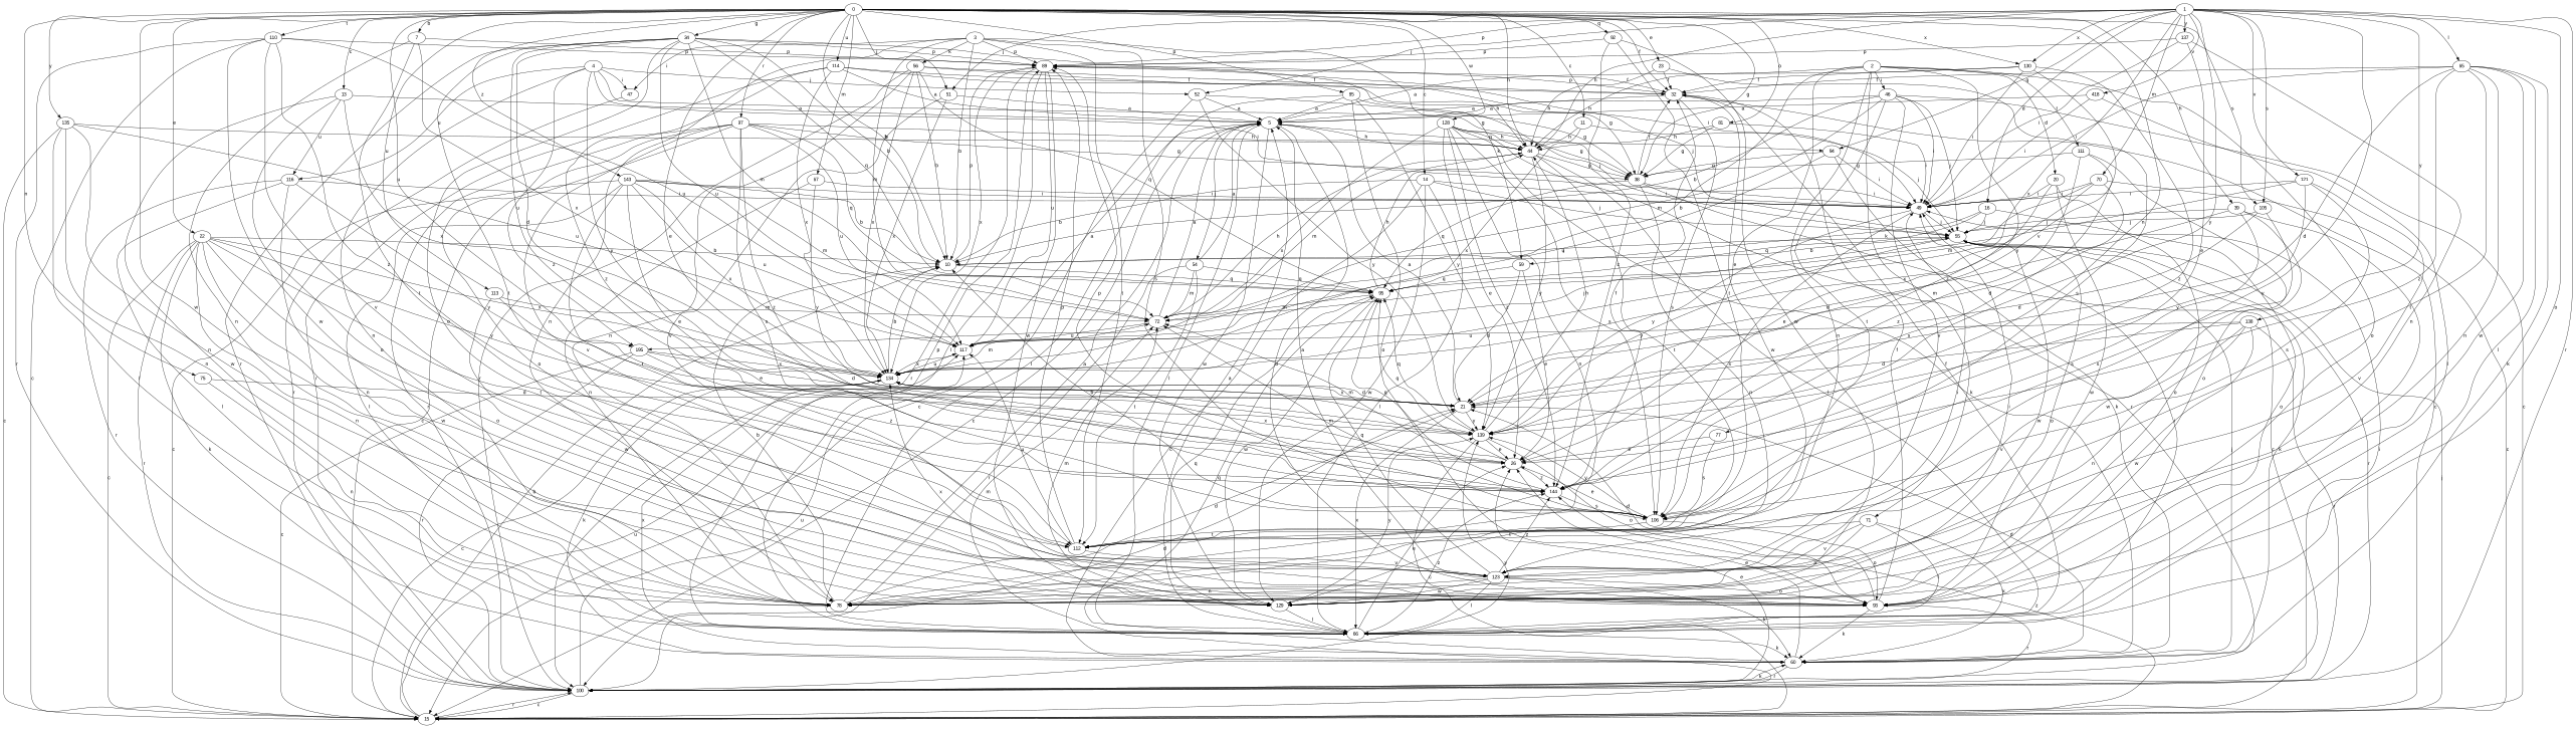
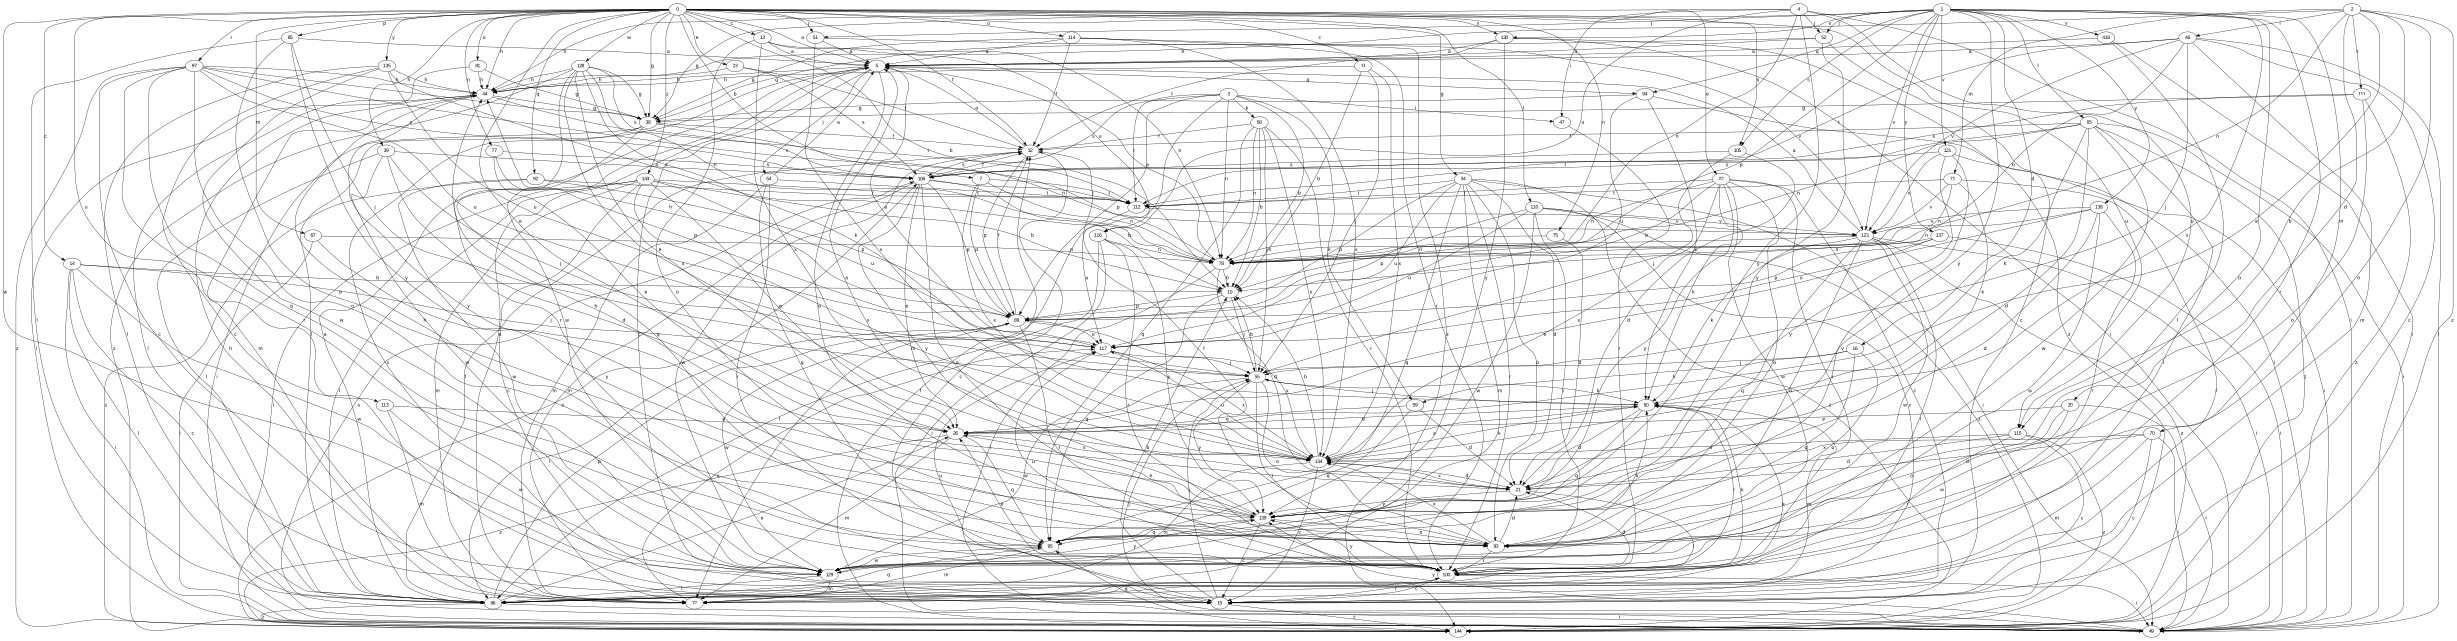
  strict digraph {
    fontname="Liberation Sans"
    node [fontname="Liberation Sans"]
    edge [fontname="Liberation Sans"]
    0
    5
    7
    10
    11
    13
    14
    22
    23
    26
    32
    34
    38
    39
    44
    51
    67
    75
    77
    81
    85
    92
    97
    105
    110
    113
    114
-   115 [label=195]
+   115
    128
    129
    130
    135
    143
    n34 [label=93]
    94
    15
    54
    66
    89
    134
    78
    112
    55
    95
    116
    49
    100
    139
    60
    106
    144
    72
    117
    21
    123
    1
    16
    52
    65
    70
    n61 [label=418]
    121
    137
    138
    59
    2
    20
    46
    71
    111
    3
    47
    56
    4
+   0 -> 5 [label=a]
    0 -> 7 [label=b]
    0 -> 10 [label=b]
    0 -> 11 [label=c]
    0 -> 13 [label=c]
    0 -> 14 [label=c]
    0 -> 22 [label=e]
    0 -> 23 [label=e]
    0 -> 26 [label=e]
    0 -> 32 [label=f]
    0 -> 34 [label=g]
    0 -> 38 [label=g]
    0 -> 39 [label=h]
    0 -> 44 [label=h]
    0 -> 51 [label=j]
    0 -> 67 [label=m]
    0 -> 75 [label=n]
    0 -> 77 [label=n]
    0 -> 81 [label=o]
    0 -> 85 [label=p]
    0 -> 92 [label=q]
    0 -> 97 [label=r]
    0 -> 105 [label=s]
    0 -> 110 [label=t]
    0 -> 113 [label=u]
    0 -> 114 [label=u]
    0 -> 115 [label=u]
    0 -> 128 [label=w]
    0 -> 129 [label=w]
    0 -> 130 [label=x]
    0 -> 135 [label=y]
    0 -> 143 [label=z]
    5 -> 44 [label=h]
    5 -> 129 [label=w]
    5 -> n34 [label=o]
    5 -> 94 [label=q]
    5 -> 15 [label=c]
    5 -> 54 [label=j]
    5 -> 66 [label=l]
    7 -> 89 [label=p]
    7 -> 134 [label=x]
    7 -> 78 [label=n]
    7 -> 112 [label=t]
    10 -> 89 [label=p]
    10 -> 55 [label=j]
    10 -> 95 [label=q]
    11 -> 44 [label=h]
    11 -> 134 [label=x]
    11 -> 55 [label=j]
    13 -> 5 [label=a]
    13 -> n34 [label=o]
    13 -> 134 [label=x]
    13 -> 78 [label=n]
    13 -> 116 [label=u]
    14 -> 10 [label=b]
    14 -> 129 [label=w]
    14 -> 15 [label=c]
    14 -> 66 [label=l]
    14 -> 55 [label=j]
    14 -> 49 [label=i]
    22 -> 10 [label=b]
    22 -> 129 [label=w]
    22 -> n34 [label=o]
    22 -> 15 [label=c]
    22 -> 134 [label=x]
    22 -> 78 [label=n]
    22 -> 112 [label=t]
    22 -> 100 [label=r]
    22 -> 139 [label=y]
    22 -> 60 [label=k]
    23 -> 32 [label=f]
    23 -> 44 [label=h]
    23 -> 106 [label=s]
    26 -> 134 [label=x]
    26 -> 95 [label=q]
    26 -> 144 [label=z]
    26 -> 72 [label=m]
    32 -> 5 [label=a]
    32 -> 129 [label=w]
    32 -> 15 [label=c]
    32 -> 89 [label=p]
    32 -> 106 [label=s]
-   34 -> 10 [label=b]
+   11 -> 10 [label=b]
    34 -> n34 [label=o]
    34 -> 89 [label=p]
    34 -> 112 [label=t]
    34 -> 95 [label=q]
    34 -> 49 [label=i]
    34 -> 100 [label=r]
    34 -> 144 [label=z]
    34 -> 72 [label=m]
    34 -> 117 [label=u]
    34 -> 21 [label=d]
    38 -> 32 [label=f]
    38 -> 15 [label=c]
    38 -> 78 [label=n]
    38 -> 95 [label=q]
    38 -> 49 [label=i]
    39 -> 129 [label=w]
    39 -> 66 [label=l]
    39 -> 55 [label=j]
    39 -> 106 [label=s]
    39 -> 21 [label=d]
    44 -> 38 [label=g]
    44 -> 66 [label=l]
    44 -> 112 [label=t]
    44 -> 139 [label=y]
    44 -> 72 [label=m]
    51 -> 5 [label=a]
    51 -> 134 [label=x]
    51 -> 123 [label=v]
    67 -> 78 [label=n]
    67 -> 49 [label=i]
    67 -> 139 [label=y]
    75 -> 78 [label=n]
    75 -> 21 [label=d]
    77 -> 26 [label=e]
    77 -> 106 [label=s]
    81 -> 38 [label=g]
    81 -> 44 [label=h]
    81 -> 49 [label=i]
    85 -> 5 [label=a]
    85 -> n34 [label=o]
    85 -> 66 [label=l]
    85 -> 55 [label=j]
    85 -> 139 [label=y]
    92 -> 129 [label=w]
    92 -> 89 [label=p]
    92 -> 112 [label=t]
    92 -> 144 [label=z]
    97 -> 38 [label=g]
    97 -> 44 [label=h]
    97 -> n34 [label=o]
    97 -> 15 [label=c]
    97 -> 95 [label=q]
    97 -> 100 [label=r]
    97 -> 106 [label=s]
    97 -> 144 [label=z]
    97 -> 117 [label=u]
    97 -> 123 [label=v]
    105 -> 55 [label=j]
    105 -> 106 [label=s]
    105 -> 21 [label=d]
    110 -> 129 [label=w]
    110 -> 15 [label=c]
    110 -> 89 [label=p]
    110 -> 100 [label=r]
    110 -> 144 [label=z]
    110 -> 117 [label=u]
    110 -> 123 [label=v]
    113 -> 26 [label=e]
    113 -> 129 [label=w]
    113 -> 72 [label=m]
    114 -> 5 [label=a]
    114 -> 32 [label=f]
    114 -> 38 [label=g]
    114 -> 134 [label=x]
    114 -> 100 [label=r]
    114 -> 144 [label=z]
    115 -> 15 [label=c]
    115 -> 134 [label=x]
    115 -> 100 [label=r]
    115 -> 144 [label=z]
    115 -> 21 [label=d]
    128 -> 26 [label=e]
    128 -> 38 [label=g]
    128 -> 44 [label=h]
    128 -> 134 [label=x]
    128 -> 78 [label=n]
    128 -> 100 [label=r]
    128 -> 60 [label=k]
    128 -> 106 [label=s]
    128 -> 144 [label=z]
    129 -> 66 [label=l]
    129 -> 139 [label=y]
    129 -> 72 [label=m]
    130 -> 5 [label=a]
    130 -> 32 [label=f]
    130 -> 49 [label=i]
    130 -> 139 [label=y]
    130 -> 144 [label=z]
    135 -> 44 [label=h]
    135 -> 129 [label=w]
    135 -> 15 [label=c]
    135 -> 66 [label=l]
    135 -> 78 [label=n]
    135 -> 117 [label=u]
    143 -> 10 [label=b]
    143 -> 26 [label=e]
    143 -> 15 [label=c]
    143 -> 66 [label=l]
    143 -> 134 [label=x]
    143 -> 112 [label=t]
    143 -> 49 [label=i]
    143 -> 72 [label=m]
    143 -> 117 [label=u]
    n34 -> 32 [label=f]
    n34 -> 134 [label=x]
    n34 -> 100 [label=r]
    n34 -> 60 [label=k]
    n34 -> 21 [label=d]
    94 -> 38 [label=g]
    94 -> 49 [label=i]
    94 -> 60 [label=k]
    94 -> 117 [label=u]
    15 -> 10 [label=b]
    15 -> 55 [label=j]
    15 -> 100 [label=r]
    15 -> 144 [label=z]
    15 -> 117 [label=u]
    54 -> 5 [label=a]
    54 -> 112 [label=t]
    54 -> 95 [label=q]
    54 -> 100 [label=r]
    54 -> 72 [label=m]
    66 -> 5 [label=a]
    66 -> 26 [label=e]
    66 -> 32 [label=f]
    66 -> 89 [label=p]
    66 -> 95 [label=q]
    66 -> 49 [label=i]
    66 -> 60 [label=k]
    66 -> 144 [label=z]
    89 -> 32 [label=f]
    89 -> 44 [label=h]
    89 -> 129 [label=w]
    89 -> 66 [label=l]
    89 -> 134 [label=x]
    89 -> 100 [label=r]
    89 -> 117 [label=u]
    134 -> 10 [label=b]
    134 -> 15 [label=c]
    134 -> 60 [label=k]
    134 -> 72 [label=m]
    134 -> 117 [label=u]
    134 -> 21 [label=d]
    78 -> 5 [label=a]
    78 -> 10 [label=b]
    78 -> 49 [label=i]
    78 -> 21 [label=d]
-   112 -> 89 [label=p]
+   77 -> 89 [label=p]
    112 -> 117 [label=u]
    112 -> 123 [label=v]
    55 -> 10 [label=b]
    55 -> 129 [label=w]
    55 -> n34 [label=o]
    55 -> 100 [label=r]
    55 -> 139 [label=y]
    55 -> 60 [label=k]
    95 -> 44 [label=h]
    95 -> 129 [label=w]
    95 -> 72 [label=m]
    116 -> 66 [label=l]
    116 -> 78 [label=n]
    116 -> 49 [label=i]
    116 -> 100 [label=r]
    116 -> 139 [label=y]
    49 -> 55 [label=j]
    49 -> 139 [label=y]
    49 -> 106 [label=s]
    100 -> 26 [label=e]
    100 -> 15 [label=c]
    100 -> 49 [label=i]
    100 -> 139 [label=y]
    100 -> 60 [label=k]
    100 -> 117 [label=u]
    100 -> 21 [label=d]
    139 -> 26 [label=e]
    139 -> 44 [label=h]
    139 -> n34 [label=o]
    139 -> 15 [label=c]
    139 -> 95 [label=q]
    60 -> 26 [label=e]
    60 -> 134 [label=x]
    60 -> 55 [label=j]
    60 -> 95 [label=q]
    60 -> 100 [label=r]
    60 -> 72 [label=m]
    60 -> 21 [label=d]
    106 -> 10 [label=b]
    106 -> 26 [label=e]
+   106 -> 32 [label=f]
    106 -> n34 [label=o]
    106 -> 89 [label=p]
    106 -> 112 [label=t]
    106 -> 139 [label=y]
    106 -> 72 [label=m]
    144 -> 32 [label=f]
    144 -> 95 [label=q]
    144 -> 106 [label=s]
    72 -> 5 [label=a]
    72 -> 44 [label=h]
    72 -> 117 [label=u]
    117 -> 5 [label=a]
    117 -> 134 [label=x]
    117 -> 55 [label=j]
    21 -> 5 [label=a]
-   21 -> 66 [label=x]
+   21 -> 66 [label=l]
    21 -> 134 [label=x]
    21 -> 139 [label=y]
    123 -> 5 [label=a]
    123 -> 129 [label=w]
    123 -> n34 [label=o]
    123 -> 66 [label=l]
    123 -> 78 [label=n]
    123 -> 95 [label=q]
    123 -> 49 [label=i]
    123 -> 60 [label=k]
    123 -> 144 [label=z]
    1 -> 44 [label=h]
    1 -> 51 [label=j]
    1 -> 105 [label=s]
    1 -> 130 [label=x]
    1 -> n34 [label=o]
    1 -> 94 [label=q]
    1 -> 89 [label=p]
    1 -> 134 [label=x]
    1 -> 100 [label=r]
    1 -> 139 [label=y]
    1 -> 123 [label=v]
    1 -> 16 [label=d]
    1 -> 52 [label=j]
    1 -> 65 [label=l]
    1 -> 70 [label=m]
    1 -> n61 [label=v]
    1 -> 121 [label=v]
    1 -> 137 [label=y]
    1 -> 138 [label=y]
    16 -> n34 [label=o]
    16 -> 55 [label=j]
    16 -> 95 [label=q]
    16 -> 59 [label=k]
    52 -> 5 [label=a]
    52 -> 38 [label=g]
    52 -> 15 [label=c]
    52 -> 139 [label=y]
    65 -> 32 [label=f]
    65 -> 129 [label=w]
    65 -> 66 [label=l]
    65 -> 78 [label=n]
    65 -> 112 [label=t]
    65 -> 49 [label=i]
    65 -> 60 [label=k]
    65 -> 144 [label=z]
    65 -> 21 [label=d]
    70 -> 15 [label=c]
    70 -> 134 [label=x]
    70 -> 49 [label=i]
    70 -> 72 [label=m]
    70 -> 21 [label=d]
    n61 -> 5 [label=a]
    n61 -> 66 [label=l]
    n61 -> 49 [label=i]
    121 -> 95 [label=v]
    121 -> 49 [label=i]
    121 -> 139 [label=y]
    121 -> 106 [label=s]
    121 -> 123 [label=v]
    137 -> 26 [label=e]
    137 -> 89 [label=p]
    137 -> 78 [label=n]
    137 -> 49 [label=i]
    138 -> 129 [label=w]
    138 -> 78 [label=n]
    138 -> 100 [label=r]
    138 -> 117 [label=u]
    138 -> 21 [label=d]
    138 -> 123 [label=v]
    59 -> 26 [label=e]
    59 -> 95 [label=q]
    59 -> 21 [label=d]
    2 -> 26 [label=e]
    2 -> 44 [label=h]
    2 -> 115 [label=b]
    2 -> n34 [label=o]
    2 -> 78 [label=n]
    2 -> 144 [label=z]
    2 -> 20 [label=d]
    2 -> 46 [label=i]
    2 -> 71 [label=m]
    2 -> 111 [label=t]
    20 -> 26 [label=e]
    20 -> 129 [label=w]
    20 -> n34 [label=o]
    20 -> 49 [label=i]
    46 -> 5 [label=a]
    46 -> 10 [label=b]
    46 -> 15 [label=c]
    46 -> 112 [label=t]
    46 -> 55 [label=j]
    46 -> 49 [label=i]
    46 -> 72 [label=m]
    46 -> 123 [label=v]
    71 -> 66 [label=l]
    71 -> 78 [label=n]
    71 -> 112 [label=t]
    71 -> 60 [label=k]
    71 -> 123 [label=v]
    111 -> 38 [label=g]
    111 -> n34 [label=o]
    111 -> 106 [label=s]
    111 -> 144 [label=z]
    3 -> 10 [label=b]
    3 -> 89 [label=p]
    3 -> 78 [label=n]
    3 -> 112 [label=t]
    3 -> 106 [label=s]
    3 -> 72 [label=m]
    3 -> 59 [label=k]
    3 -> 47 [label=i]
    3 -> 56 [label=k]
    47 -> 100 [label=r]
    56 -> 10 [label=b]
    56 -> 32 [label=f]
    56 -> 134 [label=x]
    56 -> 78 [label=n]
    56 -> 55 [label=j]
    56 -> 95 [label=q]
    56 -> 100 [label=r]
    4 -> 38 [label=g]
    4 -> 115 [label=u]
    4 -> 78 [label=n]
    4 -> 116 [label=u]
    4 -> 49 [label=i]
    4 -> 139 [label=y]
    4 -> 52 [label=j]
    4 -> 47 [label=i]
  }
